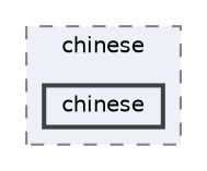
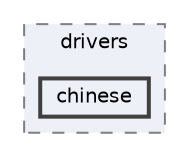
  digraph {
    compound=true
    n1 [color=grey25 fillcolor="#edf0f7" fontname=Helvetica fontsize=10 height=0.2 label=chinese shape=box style="filled,bold" width=0.4]
    subgraph cluster_1 {
      bgcolor="#edf0f7"
      fontname=Helvetica
      fontsize=10
-     label=chinese
+     label=drivers
      pencolor=grey50
      style="filled,dashed"
      n1
    }
  }
